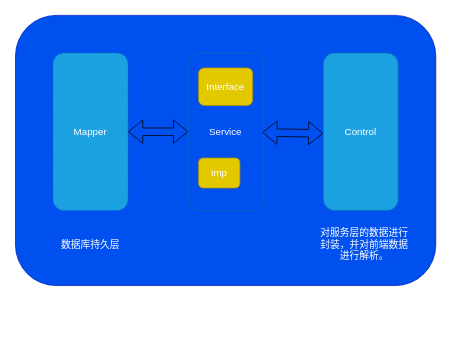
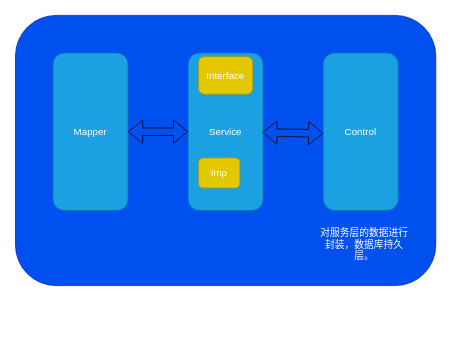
  <mxCell id="0" />
  <mxCell id="1" parent="0" />
  <mxCell id="2" value="&lt;span style=&quot;font-size: 13px ; background-color: rgba(255 , 255 , 255 , 0.01)&quot;&gt;&lt;font color=&quot;#ffffff&quot;&gt;每一个微服务的分层与各层之间的任务&lt;/font&gt;&lt;/span&gt;" style="text;html=1;strokeColor=none;fillColor=none;align=center;verticalAlign=middle;whiteSpace=wrap;rounded=0;" vertex="1" parent="1"><mxGeometry x="170" y="415" width="230" height="40" as="geometry" /></mxCell>
  <mxCell id="3" value="" style="rounded=1;whiteSpace=wrap;html=1;fillColor=#0050ef;strokeColor=#001DBC;fontColor=#FFFFFF;" vertex="1" parent="1"><mxGeometry x="20" y="20" width="560" height="360" as="geometry" /></mxCell>
- <mxCell id="4" value="&lt;span style=&quot;font-size: 13px; background-color: rgba(255, 255, 255, 0.01);&quot;&gt;Mapper&lt;/span&gt;" style="rounded=1;whiteSpace=wrap;html=1;fillColor=#1ba1e2;strokeColor=#006EAF;fontColor=#FFFFFF;dashed=1;" vertex="1" parent="1"><mxGeometry x="70" y="70" width="100" height="210" as="geometry" /></mxCell>
- <mxCell id="5" value="&lt;span style=&quot;font-size: 13px; background-color: rgba(255, 255, 255, 0.01);&quot;&gt;Service&lt;/span&gt;" style="rounded=1;whiteSpace=wrap;html=1;fillColor=#0050ef;strokeColor=#006EAF;fontColor=#FFFFFF;" vertex="1" parent="1"><mxGeometry x="250" y="70" width="100" height="210" as="geometry" /></mxCell>
+ <mxCell id="4" value="&lt;span style=&quot;font-size: 13px; background-color: rgba(255, 255, 255, 0.01);&quot;&gt;Mapper&lt;/span&gt;" style="rounded=1;whiteSpace=wrap;html=1;fillColor=#1ba1e2;strokeColor=#006EAF;fontColor=#FFFFFF;" vertex="1" parent="1"><mxGeometry x="70" y="70" width="100" height="210" as="geometry" /></mxCell>
+ <mxCell id="5" value="&lt;span style=&quot;font-size: 13px; background-color: rgba(255, 255, 255, 0.01);&quot;&gt;Service&lt;/span&gt;" style="rounded=1;whiteSpace=wrap;html=1;fillColor=#1ba1e2;strokeColor=#006EAF;fontColor=#FFFFFF;" vertex="1" parent="1"><mxGeometry x="250" y="70" width="100" height="210" as="geometry" /></mxCell>
  <mxCell id="6" value="&lt;span style=&quot;font-size: 13px; background-color: rgba(255, 255, 255, 0.01);&quot;&gt;Control&lt;/span&gt;" style="rounded=1;whiteSpace=wrap;html=1;fillColor=#1ba1e2;strokeColor=#006EAF;fontColor=#FFFFFF;" vertex="1" parent="1"><mxGeometry x="430" y="70" width="100" height="210" as="geometry" /></mxCell>
  <mxCell id="7" value="" style="shape=flexArrow;endArrow=classic;startArrow=classic;html=1;exitX=1;exitY=0.5;exitDx=0;exitDy=0;entryX=0;entryY=0.5;entryDx=0;entryDy=0;" edge="1" parent="1" source="4" target="5"><mxGeometry width="100" height="100" relative="1" as="geometry"><mxPoint x="170" y="210" as="sourcePoint" /><mxPoint x="270" y="110" as="targetPoint" /></mxGeometry></mxCell>
  <mxCell id="8" value="" style="shape=flexArrow;endArrow=classic;startArrow=classic;html=1;" edge="1" parent="1"><mxGeometry width="100" height="100" relative="1" as="geometry"><mxPoint x="349" y="176" as="sourcePoint" /><mxPoint x="430" y="177.237" as="targetPoint" /></mxGeometry></mxCell>
- <mxCell id="9" value="&lt;span style=&quot;font-size: 13px; background-color: rgba(255, 255, 255, 0.01);&quot;&gt;数据库持久层&lt;/span&gt;" style="text;html=1;strokeColor=none;fillColor=none;align=center;verticalAlign=middle;whiteSpace=wrap;rounded=0;fontColor=#FFFFFF;" vertex="1" parent="1"><mxGeometry x="80" y="310" width="80" height="30" as="geometry" /></mxCell>
- <mxCell id="10" value="&lt;span style=&quot;font-size: 13px; background-color: rgba(255, 255, 255, 0.01);&quot;&gt;对服务层的数据进行封装，并对前端数据进行解析。&lt;/span&gt;" style="text;html=1;strokeColor=none;fillColor=none;align=center;verticalAlign=middle;whiteSpace=wrap;rounded=0;fontColor=#FFFFFF;" vertex="1" parent="1"><mxGeometry x="420" y="310" width="130" height="30" as="geometry" /></mxCell>
- <mxCell id="11" value="&lt;span style=&quot;font-size: 13px; background-color: rgba(255, 255, 255, 0.01);&quot;&gt;Interface&lt;/span&gt;" style="rounded=1;whiteSpace=wrap;html=1;fillColor=#e3c800;strokeColor=#B09500;fontColor=#FFFFFF;" vertex="1" parent="1"><mxGeometry x="264" y="90" width="72" height="50" as="geometry" /></mxCell>
+ <mxCell id="10" value="&lt;span style=&quot;font-size: 13px; background-color: rgba(255, 255, 255, 0.01);&quot;&gt;对服务层的数据进行封装，数据库持久层。&lt;/span&gt;" style="text;html=1;strokeColor=none;fillColor=none;align=center;verticalAlign=middle;whiteSpace=wrap;rounded=0;fontColor=#FFFFFF;" vertex="1" parent="1"><mxGeometry x="420" y="310" width="130" height="30" as="geometry" /></mxCell>
+ <mxCell id="11" value="&lt;span style=&quot;font-size: 13px; background-color: rgba(255, 255, 255, 0.01);&quot;&gt;Interface&lt;/span&gt;" style="rounded=1;whiteSpace=wrap;html=1;fillColor=#e3c800;strokeColor=#B09500;fontColor=#FFFFFF;" vertex="1" parent="1"><mxGeometry x="264" y="75" width="72" height="50" as="geometry" /></mxCell>
  <mxCell id="12" value="&lt;span style=&quot;font-size: 13px; background-color: rgba(255, 255, 255, 0.01);&quot;&gt;Imp&lt;/span&gt;" style="rounded=1;whiteSpace=wrap;html=1;fillColor=#e3c800;strokeColor=#B09500;fontColor=#FFFFFF;" vertex="1" parent="1"><mxGeometry x="264" y="210" width="55" height="40" as="geometry" /></mxCell>
